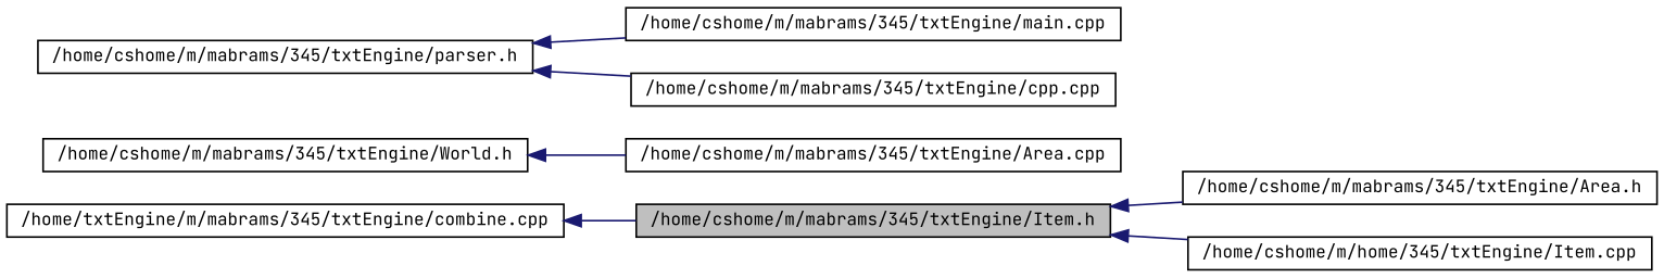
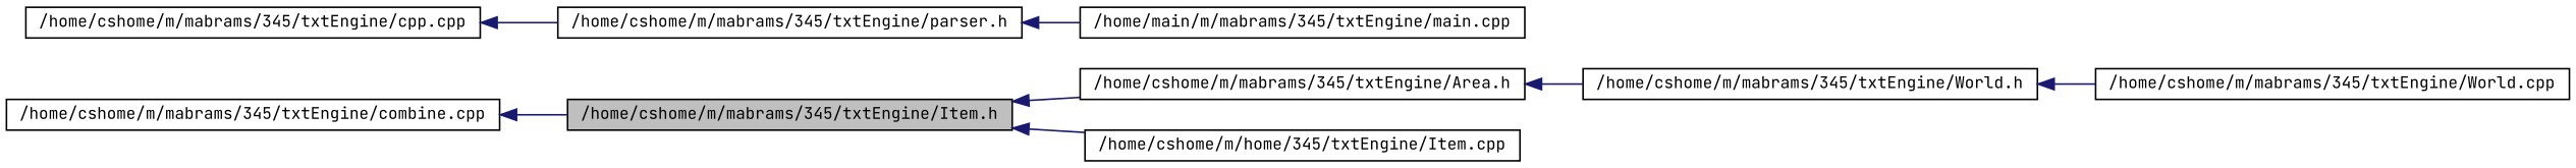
  digraph {
    fontname="JetBrains Mono"
    rankdir=LR
    node [color=black fillcolor=white fontname="JetBrains Mono" fontsize=10 shape=record style=filled]
    edge [color=midnightblue dir=back fontname="JetBrains Mono" fontsize=10 labelfontname=Helvetica labelfontsize=10 style=solid]
    n1 [fillcolor=grey75 fontcolor=black height=0.2 label="/home/cshome/m/mabrams/345/txtEngine/Item.h" width=0.4]
    n2 [height=0.2 label="/home/cshome/m/mabrams/345/txtEngine/Area.h" width=0.4]
    n3 [height=0.2 label="/home/cshome/m/home/345/txtEngine/Item.cpp" width=0.4]
    n4 [height=0.2 label="/home/cshome/m/mabrams/345/txtEngine/World.h" width=0.4]
-   n5 [height=0.2 label="/home/txtEngine/m/mabrams/345/txtEngine/combine.cpp" width=0.4]
-   n6 [height=0.2 label="/home/cshome/m/mabrams/345/txtEngine/Area.cpp" width=0.4]
+   n5 [height=0.2 label="/home/cshome/m/mabrams/345/txtEngine/combine.cpp" width=0.4]
+   n6 [height=0.2 label="/home/cshome/m/mabrams/345/txtEngine/World.cpp" width=0.4]
    n7 [height=0.2 label="/home/cshome/m/mabrams/345/txtEngine/parser.h" width=0.4]
-   n8 [height=0.2 label="/home/cshome/m/mabrams/345/txtEngine/main.cpp" width=0.4]
+   n8 [height=0.2 label="/home/main/m/mabrams/345/txtEngine/main.cpp" width=0.4]
    n9 [height=0.2 label="/home/cshome/m/mabrams/345/txtEngine/cpp.cpp" width=0.4]
    n1 -> n2
    n1 -> n3
+   n2 -> n4
    n4 -> n6
    n5 -> n1
    n7 -> n8
-   n7 -> n9
+   n9 -> n7
  }
